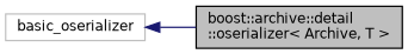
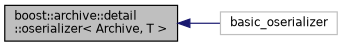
  digraph {
    rankdir=LR
    node [fontname=Helvetica fontsize=10 shape=record style=filled]
    n1 [color=black fillcolor=grey75 fontcolor=black height=0.2 label="boost::archive::detail\l::oserializer\< Archive, T \>" width=0.4]
    n2 [color=grey75 fillcolor=white height=0.2 label=basic_oserializer width=0.4]
-   n2 -> n1 [color=midnightblue dir=back fontname=Helvetica fontsize=10 labelfontname=Helvetica labelfontsize=10 style=solid]
+   n1 -> n2 [color=midnightblue dir=back fontname=Helvetica fontsize=10 labelfontname=Helvetica labelfontsize=10 style=solid]
  }
